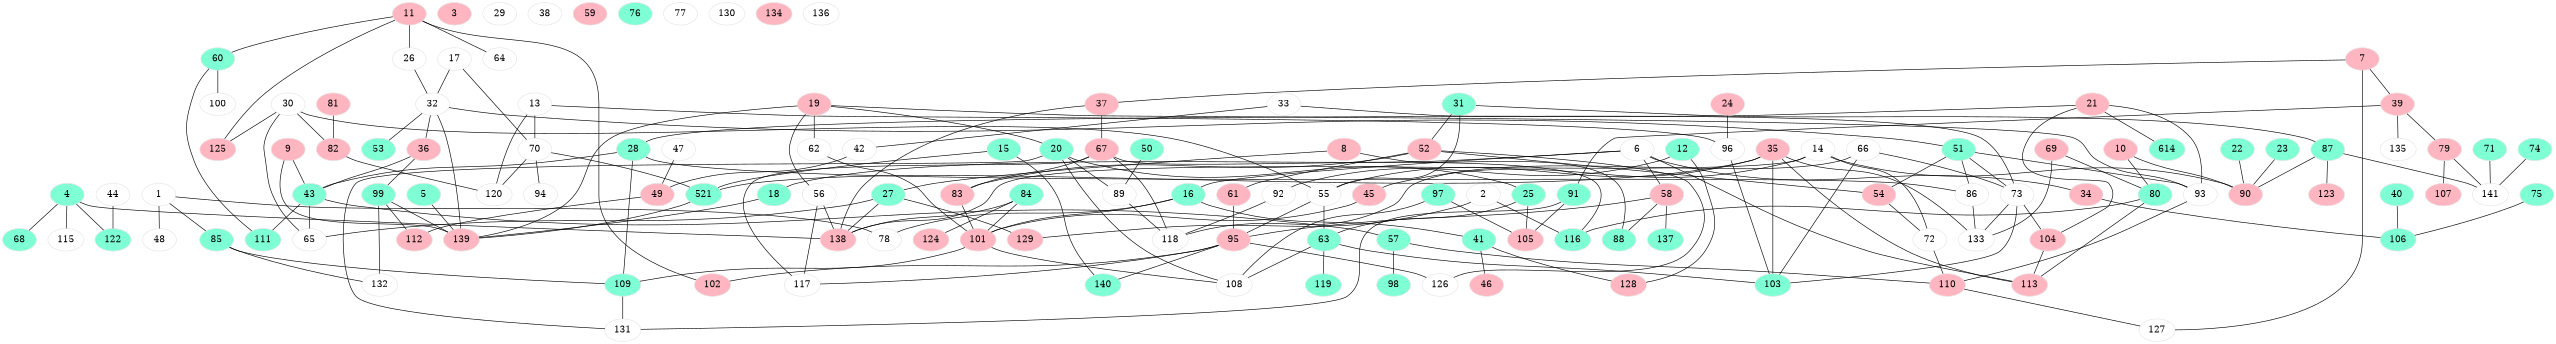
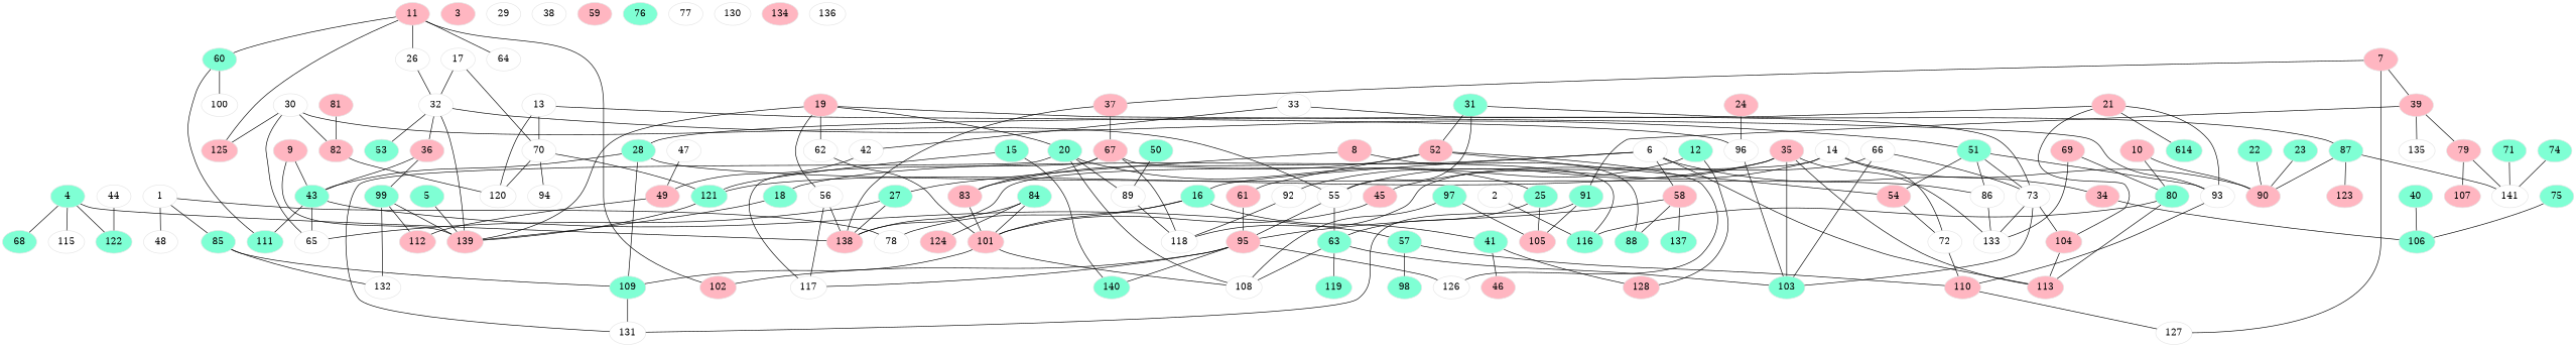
  graph {
    node [color=gray90 fillcolor=white style=filled]
    1
    48
    78
    85 [fillcolor=aquamarine]
    109 [fillcolor=aquamarine]
    132
    116 [fillcolor=aquamarine]
    2
-   129 [fillcolor=lightpink]
    3 [fillcolor=lightpink]
    4 [fillcolor=aquamarine]
    68 [fillcolor=aquamarine]
    115
    122 [fillcolor=aquamarine]
    138 [fillcolor=lightpink]
    5 [fillcolor=aquamarine]
    139 [fillcolor=lightpink]
    16 [fillcolor=aquamarine]
    6
    18 [fillcolor=aquamarine]
    34 [fillcolor=lightpink]
    58 [fillcolor=lightpink]
    113 [fillcolor=lightpink]
    41 [fillcolor=aquamarine]
    101 [fillcolor=lightpink]
    106 [fillcolor=aquamarine]
    88 [fillcolor=aquamarine]
    95 [fillcolor=lightpink]
    137 [fillcolor=aquamarine]
    7 [fillcolor=lightpink]
    37 [fillcolor=lightpink]
    39 [fillcolor=lightpink]
    127
    67 [fillcolor=lightpink]
    79 [fillcolor=lightpink]
    91 [fillcolor=aquamarine]
    135
    8 [fillcolor=lightpink]
    27 [fillcolor=aquamarine]
    65
    9 [fillcolor=lightpink]
    43 [fillcolor=aquamarine]
    57 [fillcolor=aquamarine]
    111 [fillcolor=aquamarine]
    10 [fillcolor=lightpink]
    80 [fillcolor=aquamarine]
    90 [fillcolor=lightpink]
    11 [fillcolor=lightpink]
    26
    60 [fillcolor=aquamarine]
    64
    102 [fillcolor=lightpink]
    125 [fillcolor=lightpink]
    32
    100
    12 [fillcolor=aquamarine]
    92
    128 [fillcolor=lightpink]
    118
    13
    70
    96
    120
-   121 [fillcolor=aquamarine label=521]
+   121 [fillcolor=aquamarine]
    94
    103 [fillcolor=aquamarine]
    14
    45 [fillcolor=lightpink]
    72
    110 [fillcolor=lightpink]
    15 [fillcolor=aquamarine]
    140 [fillcolor=aquamarine]
    46 [fillcolor=lightpink]
    108
    17
    36 [fillcolor=lightpink]
    51 [fillcolor=aquamarine]
    53 [fillcolor=aquamarine]
    19 [fillcolor=lightpink]
    20 [fillcolor=aquamarine]
    56
    62
    93
    25 [fillcolor=aquamarine]
    89
    131
    117
    63 [fillcolor=aquamarine]
    105 [fillcolor=lightpink]
    21 [fillcolor=lightpink]
    28 [fillcolor=aquamarine]
    104 [fillcolor=lightpink]
    n93 [fillcolor=aquamarine label=614]
    86
    22 [fillcolor=aquamarine]
    23 [fillcolor=aquamarine]
    24 [fillcolor=lightpink]
    119 [fillcolor=aquamarine]
    133
    29
    30
    55
    82 [fillcolor=lightpink]
    31 [fillcolor=aquamarine]
    52 [fillcolor=lightpink]
    87 [fillcolor=aquamarine]
    61 [fillcolor=lightpink]
    54 [fillcolor=lightpink]
    83 [fillcolor=lightpink]
    126
    141
    123 [fillcolor=lightpink]
    99 [fillcolor=aquamarine]
    73
    33
    42
    49 [fillcolor=lightpink]
    35 [fillcolor=lightpink]
    112 [fillcolor=lightpink]
    38
    107 [fillcolor=lightpink]
    40 [fillcolor=aquamarine]
    98 [fillcolor=aquamarine]
    44
    47
    50 [fillcolor=aquamarine]
    59 [fillcolor=lightpink]
    66
    69 [fillcolor=lightpink]
    71 [fillcolor=aquamarine]
    74 [fillcolor=aquamarine]
    75 [fillcolor=aquamarine]
    76 [fillcolor=aquamarine]
    77
    81 [fillcolor=lightpink]
    84 [fillcolor=aquamarine]
    124 [fillcolor=lightpink]
    97 [fillcolor=aquamarine]
    130
    134 [fillcolor=lightpink]
    136
    1 -- 48
    1 -- 78
    1 -- 85
    85 -- 109
    85 -- 132
    109 -- 131
    2 -- 116
-   2 -- 129
    4 -- 68
    4 -- 115
    4 -- 122
    4 -- 138
    5 -- 139
    16 -- 78
    16 -- 41
    16 -- 101
    6 -- 16
    6 -- 18
    6 -- 34
    6 -- 58
    6 -- 113
    18 -- 139
    34 -- 106
    58 -- 88
    58 -- 95
    58 -- 137
    41 -- 128
    41 -- 46
    101 -- 109
    101 -- 108
    95 -- 102
    95 -- 140
    95 -- 117
    95 -- 126
    7 -- 37
    7 -- 39
    7 -- 127
    37 -- 138
    37 -- 67
    39 -- 79
    39 -- 91
    39 -- 135
    67 -- 116
    67 -- 118
    67 -- 117
    67 -- 83
    79 -- 141
    79 -- 107
    91 -- 131
    91 -- 105
    8 -- 88
    8 -- 27
-   27 -- 129
    27 -- 138
    27 -- 65
    9 -- 139
    9 -- 43
    43 -- 65
    43 -- 57
    43 -- 111
    57 -- 110
    57 -- 98
    10 -- 80
    10 -- 90
    80 -- 116
    80 -- 113
    11 -- 26
    11 -- 60
    11 -- 64
    11 -- 102
    11 -- 125
    26 -- 32
    60 -- 111
    60 -- 100
    32 -- 139
    32 -- 36
    32 -- 51
    32 -- 53
    12 -- 92
    12 -- 128
    92 -- 118
    13 -- 70
    13 -- 96
    13 -- 120
    70 -- 120
    70 -- 121
    70 -- 94
    96 -- 103
    121 -- 139
    14 -- 138
    14 -- 90
    14 -- 45
    14 -- 72
    45 -- 101
    72 -- 110
    110 -- 127
    15 -- 121
    15 -- 140
    17 -- 32
    17 -- 70
    36 -- 43
    36 -- 99
    51 -- 93
    51 -- 86
    51 -- 54
    51 -- 73
    19 -- 139
    19 -- 20
    19 -- 56
    19 -- 62
    19 -- 93
    20 -- 108
    20 -- 25
    20 -- 89
    20 -- 131
    56 -- 138
    56 -- 117
    62 -- 101
    93 -- 110
    25 -- 63
    25 -- 105
    89 -- 118
    63 -- 103
    63 -- 108
    63 -- 119
    21 -- 93
    21 -- 28
    21 -- 104
    21 -- n93
    28 -- 109
    28 -- 43
    28 -- 86
    104 -- 113
    86 -- 133
    22 -- 90
    23 -- 90
    24 -- 96
    30 -- 65
    30 -- 125
    30 -- 55
    30 -- 82
    55 -- 95
    55 -- 63
    82 -- 120
    31 -- 55
    31 -- 52
    31 -- 87
    52 -- 61
    52 -- 54
    52 -- 83
    52 -- 126
    87 -- 90
    87 -- 141
    87 -- 123
    61 -- 95
    54 -- 72
    83 -- 101
    99 -- 132
    99 -- 139
    99 -- 112
    73 -- 103
    73 -- 104
    73 -- 133
    33 -- 73
    33 -- 42
    42 -- 49
    49 -- 112
    35 -- 113
    35 -- 121
    35 -- 103
    35 -- 133
    35 -- 55
    40 -- 106
    44 -- 122
    47 -- 49
    50 -- 89
    66 -- 118
    66 -- 103
    66 -- 73
    69 -- 80
    69 -- 133
    71 -- 141
    74 -- 141
    75 -- 106
    81 -- 82
    84 -- 138
    84 -- 101
    84 -- 124
    97 -- 108
    97 -- 105
  }
